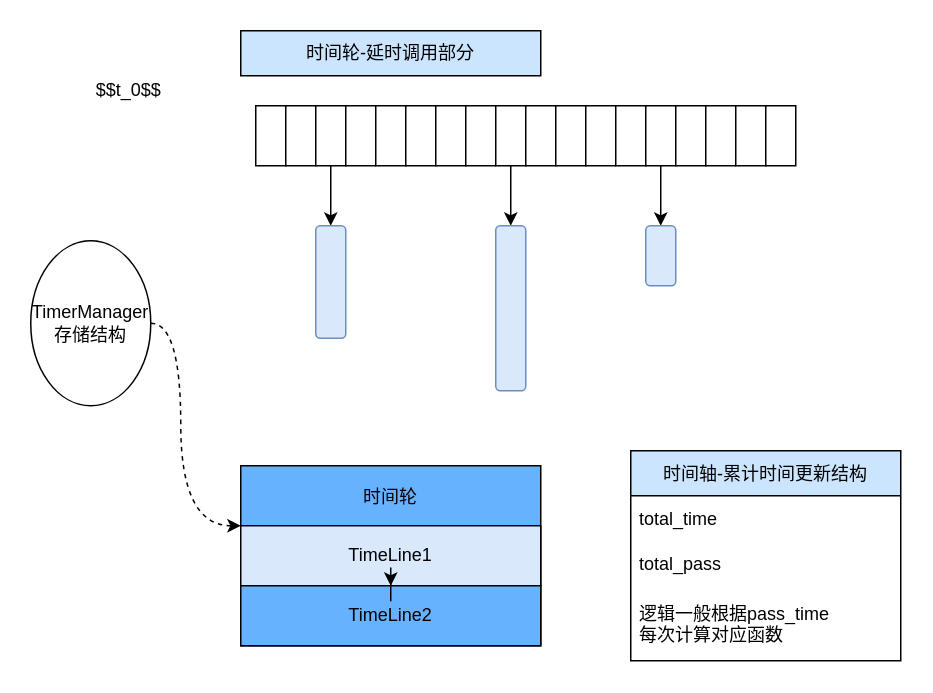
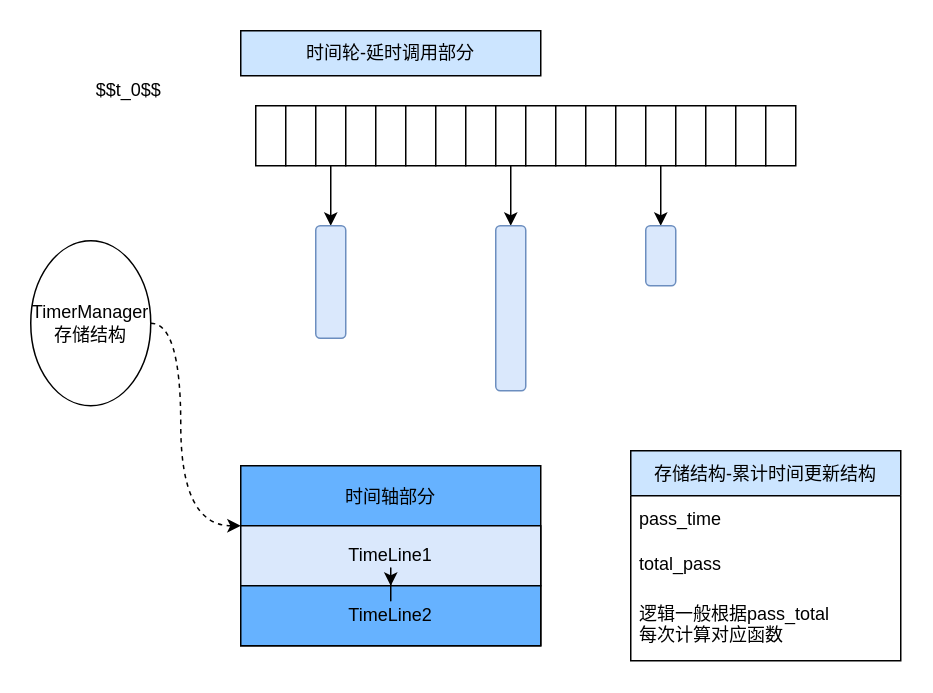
  <mxCell id="0" />
  <mxCell id="1" parent="0" />
  <mxCell id="2" value="" style="rounded=0;whiteSpace=wrap;html=1;" vertex="1" parent="1"><mxGeometry x="170" y="70" width="20" height="40" as="geometry" /></mxCell>
  <mxCell id="3" value="" style="rounded=0;whiteSpace=wrap;html=1;" vertex="1" parent="1"><mxGeometry x="190" y="70" width="20" height="40" as="geometry" /></mxCell>
  <mxCell id="4" style="edgeStyle=orthogonalEdgeStyle;rounded=0;orthogonalLoop=1;jettySize=auto;html=1;" edge="1" parent="1" source="5" target="23"><mxGeometry relative="1" as="geometry" /></mxCell>
  <mxCell id="5" value="" style="rounded=0;whiteSpace=wrap;html=1;" vertex="1" parent="1"><mxGeometry x="210" y="70" width="20" height="40" as="geometry" /></mxCell>
  <mxCell id="6" value="" style="rounded=0;whiteSpace=wrap;html=1;" vertex="1" parent="1"><mxGeometry x="230" y="70" width="20" height="40" as="geometry" /></mxCell>
  <mxCell id="7" value="" style="rounded=0;whiteSpace=wrap;html=1;" vertex="1" parent="1"><mxGeometry x="250" y="70" width="20" height="40" as="geometry" /></mxCell>
  <mxCell id="8" value="" style="rounded=0;whiteSpace=wrap;html=1;" vertex="1" parent="1"><mxGeometry x="270" y="70" width="20" height="40" as="geometry" /></mxCell>
  <mxCell id="9" value="" style="rounded=0;whiteSpace=wrap;html=1;" vertex="1" parent="1"><mxGeometry x="290" y="70" width="20" height="40" as="geometry" /></mxCell>
  <mxCell id="10" value="" style="rounded=0;whiteSpace=wrap;html=1;" vertex="1" parent="1"><mxGeometry x="310" y="70" width="20" height="40" as="geometry" /></mxCell>
  <mxCell id="11" style="edgeStyle=orthogonalEdgeStyle;rounded=0;orthogonalLoop=1;jettySize=auto;html=1;" edge="1" parent="1" source="12" target="24"><mxGeometry relative="1" as="geometry" /></mxCell>
  <mxCell id="12" value="" style="rounded=0;whiteSpace=wrap;html=1;" vertex="1" parent="1"><mxGeometry x="330" y="70" width="20" height="40" as="geometry" /></mxCell>
  <mxCell id="13" value="" style="rounded=0;whiteSpace=wrap;html=1;" vertex="1" parent="1"><mxGeometry x="350" y="70" width="20" height="40" as="geometry" /></mxCell>
  <mxCell id="14" value="" style="rounded=0;whiteSpace=wrap;html=1;" vertex="1" parent="1"><mxGeometry x="370" y="70" width="20" height="40" as="geometry" /></mxCell>
  <mxCell id="15" value="" style="rounded=0;whiteSpace=wrap;html=1;" vertex="1" parent="1"><mxGeometry x="390" y="70" width="20" height="40" as="geometry" /></mxCell>
  <mxCell id="16" value="" style="rounded=0;whiteSpace=wrap;html=1;" vertex="1" parent="1"><mxGeometry x="410" y="70" width="20" height="40" as="geometry" /></mxCell>
  <mxCell id="17" style="edgeStyle=orthogonalEdgeStyle;rounded=0;orthogonalLoop=1;jettySize=auto;html=1;" edge="1" parent="1" source="18" target="25"><mxGeometry relative="1" as="geometry" /></mxCell>
  <mxCell id="18" value="" style="rounded=0;whiteSpace=wrap;html=1;" vertex="1" parent="1"><mxGeometry x="430" y="70" width="20" height="40" as="geometry" /></mxCell>
  <mxCell id="19" value="" style="rounded=0;whiteSpace=wrap;html=1;" vertex="1" parent="1"><mxGeometry x="450" y="70" width="20" height="40" as="geometry" /></mxCell>
  <mxCell id="20" value="" style="rounded=0;whiteSpace=wrap;html=1;" vertex="1" parent="1"><mxGeometry x="470" y="70" width="20" height="40" as="geometry" /></mxCell>
  <mxCell id="21" value="" style="rounded=0;whiteSpace=wrap;html=1;" vertex="1" parent="1"><mxGeometry x="490" y="70" width="20" height="40" as="geometry" /></mxCell>
  <mxCell id="22" value="" style="rounded=0;whiteSpace=wrap;html=1;" vertex="1" parent="1"><mxGeometry x="510" y="70" width="20" height="40" as="geometry" /></mxCell>
  <mxCell id="23" value="" style="rounded=1;whiteSpace=wrap;html=1;fillColor=#dae8fc;strokeColor=#6c8ebf;" vertex="1" parent="1"><mxGeometry x="210" y="150" width="20" height="75" as="geometry" /></mxCell>
  <mxCell id="24" value="" style="rounded=1;whiteSpace=wrap;html=1;fillColor=#dae8fc;strokeColor=#6c8ebf;" vertex="1" parent="1"><mxGeometry x="330" y="150" width="20" height="110" as="geometry" /></mxCell>
  <mxCell id="25" value="" style="rounded=1;whiteSpace=wrap;html=1;fillColor=#dae8fc;strokeColor=#6c8ebf;" vertex="1" parent="1"><mxGeometry x="430" y="150" width="20" height="40" as="geometry" /></mxCell>
  <mxCell id="26" value="$$t_0$$" style="text;html=1;align=center;verticalAlign=middle;resizable=0;points=[];autosize=1;strokeColor=none;fillColor=none;" vertex="1" parent="1"><mxGeometry x="55" y="50" width="60" height="20" as="geometry" /></mxCell>
- <mxCell id="27" value="时间轮" style="swimlane;fontStyle=0;childLayout=stackLayout;horizontal=1;startSize=40;horizontalStack=0;resizeParent=1;resizeParentMax=0;resizeLast=0;collapsible=1;marginBottom=0;fillColor=#66B2FF;" vertex="1" parent="1"><mxGeometry x="160" y="310" width="200" height="120" as="geometry" /></mxCell>
+ <mxCell id="27" value="时间轴部分" style="swimlane;fontStyle=0;childLayout=stackLayout;horizontal=1;startSize=40;horizontalStack=0;resizeParent=1;resizeParentMax=0;resizeLast=0;collapsible=1;marginBottom=0;fillColor=#66B2FF;" vertex="1" parent="1"><mxGeometry x="160" y="310" width="200" height="120" as="geometry" /></mxCell>
  <mxCell id="28" value="TimeLine1" style="rounded=0;whiteSpace=wrap;html=1;fillColor=#dae8fc;" vertex="1" parent="27"><mxGeometry y="40" width="200" height="40" as="geometry" /></mxCell>
  <mxCell id="29" value="TimeLine2" style="rounded=0;whiteSpace=wrap;html=1;fillColor=#66b2ff;" vertex="1" parent="27"><mxGeometry y="80" width="200" height="40" as="geometry" /></mxCell>
  <mxCell id="30" value="时间轮-延时调用部分" style="rounded=0;whiteSpace=wrap;html=1;fillColor=#cce5ff;" vertex="1" parent="1"><mxGeometry x="160" y="20" width="200" height="30" as="geometry" /></mxCell>
  <mxCell id="31" style="edgeStyle=orthogonalEdgeStyle;curved=1;rounded=0;orthogonalLoop=1;jettySize=auto;html=1;dashed=1;" edge="1" parent="1" source="32" target="27"><mxGeometry relative="1" as="geometry"><Array as="points"><mxPoint x="120" y="215" /><mxPoint x="120" y="350" /></Array></mxGeometry></mxCell>
  <mxCell id="32" value="TimerManager&lt;br&gt;存储结构" style="ellipse;whiteSpace=wrap;html=1;" vertex="1" parent="1"><mxGeometry x="20" y="160" width="80" height="110" as="geometry" /></mxCell>
- <mxCell id="33" value="时间轴-累计时间更新结构" style="swimlane;fontStyle=0;childLayout=stackLayout;horizontal=1;startSize=30;horizontalStack=0;resizeParent=1;resizeParentMax=0;resizeLast=0;collapsible=1;marginBottom=0;fillColor=#CCE5FF;" vertex="1" parent="1"><mxGeometry x="420" y="300" width="180" height="140" as="geometry" /></mxCell>
- <mxCell id="34" value="total_time" style="text;strokeColor=none;fillColor=none;align=left;verticalAlign=middle;spacingLeft=4;spacingRight=4;overflow=hidden;points=[[0,0.5],[1,0.5]];portConstraint=eastwest;rotatable=0;" vertex="1" parent="33"><mxGeometry y="30" width="180" height="30" as="geometry" /></mxCell>
+ <mxCell id="33" value="存储结构-累计时间更新结构" style="swimlane;fontStyle=0;childLayout=stackLayout;horizontal=1;startSize=30;horizontalStack=0;resizeParent=1;resizeParentMax=0;resizeLast=0;collapsible=1;marginBottom=0;fillColor=#CCE5FF;" vertex="1" parent="1"><mxGeometry x="420" y="300" width="180" height="140" as="geometry" /></mxCell>
+ <mxCell id="34" value="pass_time" style="text;strokeColor=none;fillColor=none;align=left;verticalAlign=middle;spacingLeft=4;spacingRight=4;overflow=hidden;points=[[0,0.5],[1,0.5]];portConstraint=eastwest;rotatable=0;" vertex="1" parent="33"><mxGeometry y="30" width="180" height="30" as="geometry" /></mxCell>
  <mxCell id="35" value="total_pass" style="text;strokeColor=none;fillColor=none;align=left;verticalAlign=middle;spacingLeft=4;spacingRight=4;overflow=hidden;points=[[0,0.5],[1,0.5]];portConstraint=eastwest;rotatable=0;" vertex="1" parent="33"><mxGeometry y="60" width="180" height="30" as="geometry" /></mxCell>
- <mxCell id="36" value="逻辑一般根据pass_time&#10;每次计算对应函数" style="text;strokeColor=none;fillColor=none;align=left;verticalAlign=middle;spacingLeft=4;spacingRight=4;overflow=hidden;points=[[0,0.5],[1,0.5]];portConstraint=eastwest;rotatable=0;" vertex="1" parent="33"><mxGeometry y="90" width="180" height="50" as="geometry" /></mxCell>
+ <mxCell id="36" value="逻辑一般根据pass_total&#10;每次计算对应函数" style="text;strokeColor=none;fillColor=none;align=left;verticalAlign=middle;spacingLeft=4;spacingRight=4;overflow=hidden;points=[[0,0.5],[1,0.5]];portConstraint=eastwest;rotatable=0;" vertex="1" parent="33"><mxGeometry y="90" width="180" height="50" as="geometry" /></mxCell>
  <mxCell id="37" style="edgeStyle=orthogonalEdgeStyle;curved=1;rounded=0;orthogonalLoop=1;jettySize=auto;html=1;" edge="1" parent="1" source="28" target="29"><mxGeometry relative="1" as="geometry" /></mxCell>
